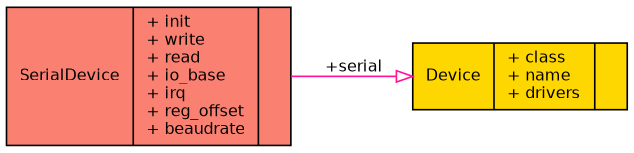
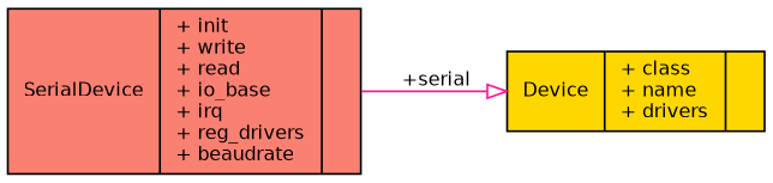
  digraph {
    rankdir=LR
    node [color=black fontname=Helvetica fontsize=10 shape=record style=filled]
    n1 [fillcolor=gold fontcolor=black height=0.2 label="{Device\n|+ class\l+ name\l+ drivers\l|}" width=0.4]
-   n2 [fillcolor=salmon height=0.2 label="{SerialDevice\n|+ init\l+ write\l+ read\l+ io_base\l+ irq\l+ reg_offset\l+ beaudrate\l|}" width=0.4]
+   n2 [fillcolor=salmon height=0.2 label="{SerialDevice\n|+ init\l+ write\l+ read\l+ io_base\l+ irq\l+ reg_drivers\l+ beaudrate\l|}" width=0.4]
    n2 -> n1 [arrowhead=onormal color=deeppink fontname=Helvetica fontsize=10 label=" +serial" labelfontname=Helvetica labelfontsize=10 style=solid]
  }
